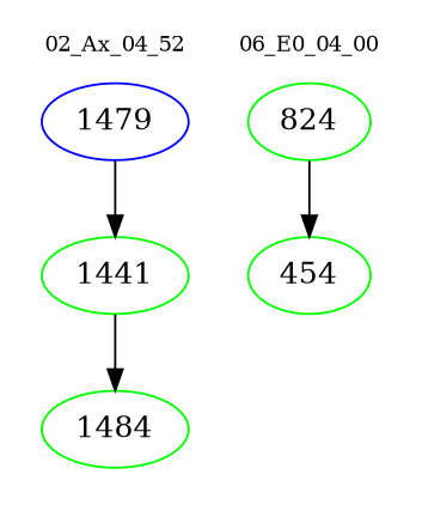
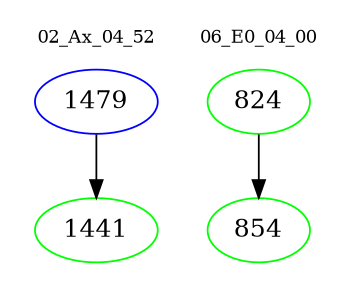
  digraph {
    node [color=green]
    edge [color=black]
    n1 [color=blue label=1479]
    n2 [label=1441]
-   n3 [label=1484]
    n4 [label=824]
-   n5 [label=454]
+   n5 [label=854]
    subgraph cluster_1 {
      color=white
      fontsize=10
      label="02_Ax_04_52"
      n1
      n2
-     n3
    }
    subgraph cluster_2 {
      color=white
      fontsize=10
      label="06_E0_04_00"
      n4
      n5
    }
    n1 -> n2
-   n2 -> n3
    n4 -> n5
  }
